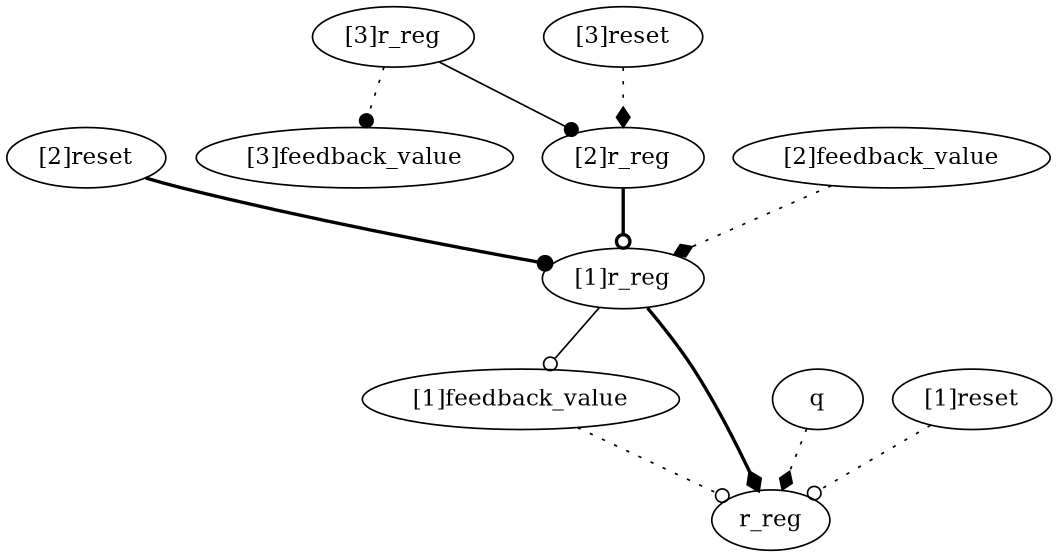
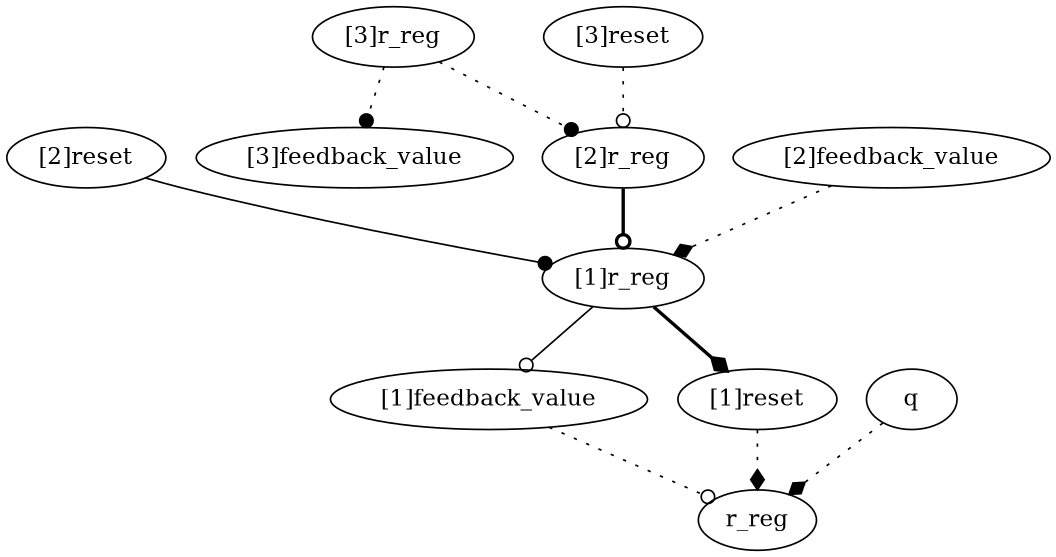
  strict digraph {
    edge [arrowhead=odot style=dotted]
    "[2]reset" [complexity=9 importance=4.01369893551 rank=0.44596654839]
    "[1]r_reg" [complexity=8 importance=1.28767132759 rank=0.160958915949]
    "[1]feedback_value" [complexity=5 importance=0.849315047264 rank=0.169863009453]
    r_reg [complexity=2 importance=0.643835663795 rank=0.321917831898]
    q [complexity=0 importance=0.205479383469 rank=0.0]
    "[3]feedback_value" [complexity=17 importance=2.13698637486 rank=0.125705080874]
    "[2]r_reg" [complexity=14 importance=1.93150699139 rank=0.137964785099]
    "[2]feedback_value" [complexity=11 importance=1.49315071106 rank=0.135740973733]
    "[3]r_reg" [complexity=20 importance=2.57534265518 rank=0.128767132759]
    "[1]reset" [complexity=3 importance=2.08219194412 rank=0.694063981374]
    "[3]reset" [complexity=15 importance=5.9452059269 rank=0.396347061793]
-   "[2]reset" -> "[1]r_reg" [arrowhead=dot style=bold]
+   "[2]reset" -> "[1]r_reg" [arrowhead=dot style=solid]
    "[1]r_reg" -> "[1]feedback_value" [style=solid]
-   "[1]r_reg" -> r_reg [arrowhead=diamond style=bold]
+   "[1]r_reg" -> "[1]reset" [arrowhead=diamond style=bold]
    "[1]feedback_value" -> r_reg
    q -> r_reg [arrowhead=diamond]
    "[2]r_reg" -> "[1]r_reg" [style=bold]
    "[2]feedback_value" -> "[1]r_reg" [arrowhead=diamond]
    "[3]r_reg" -> "[3]feedback_value" [arrowhead=dot]
-   "[3]r_reg" -> "[2]r_reg" [arrowhead=dot style=solid]
-   "[1]reset" -> r_reg
-   "[3]reset" -> "[2]r_reg" [arrowhead=diamond]
+   "[3]r_reg" -> "[2]r_reg" [arrowhead=dot]
+   "[1]reset" -> r_reg [arrowhead=diamond]
+   "[3]reset" -> "[2]r_reg"
  }
